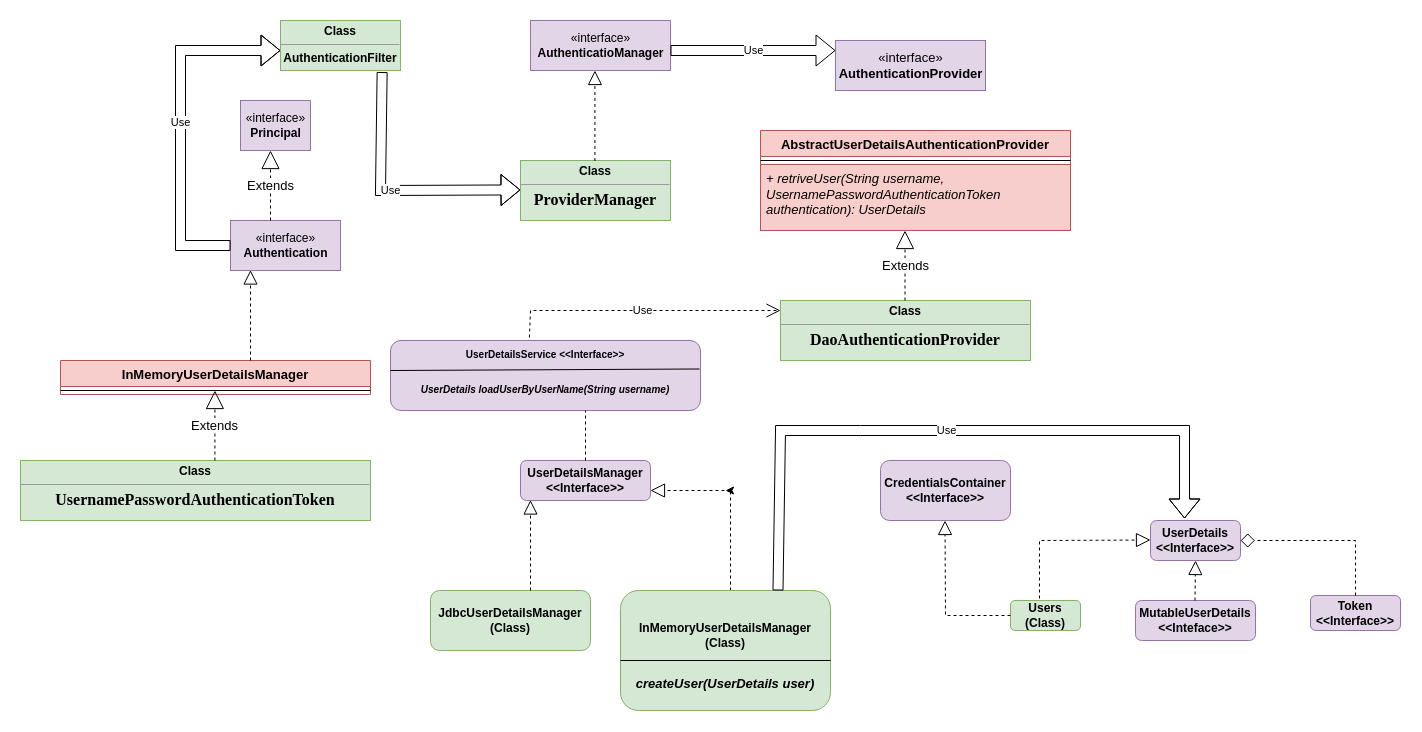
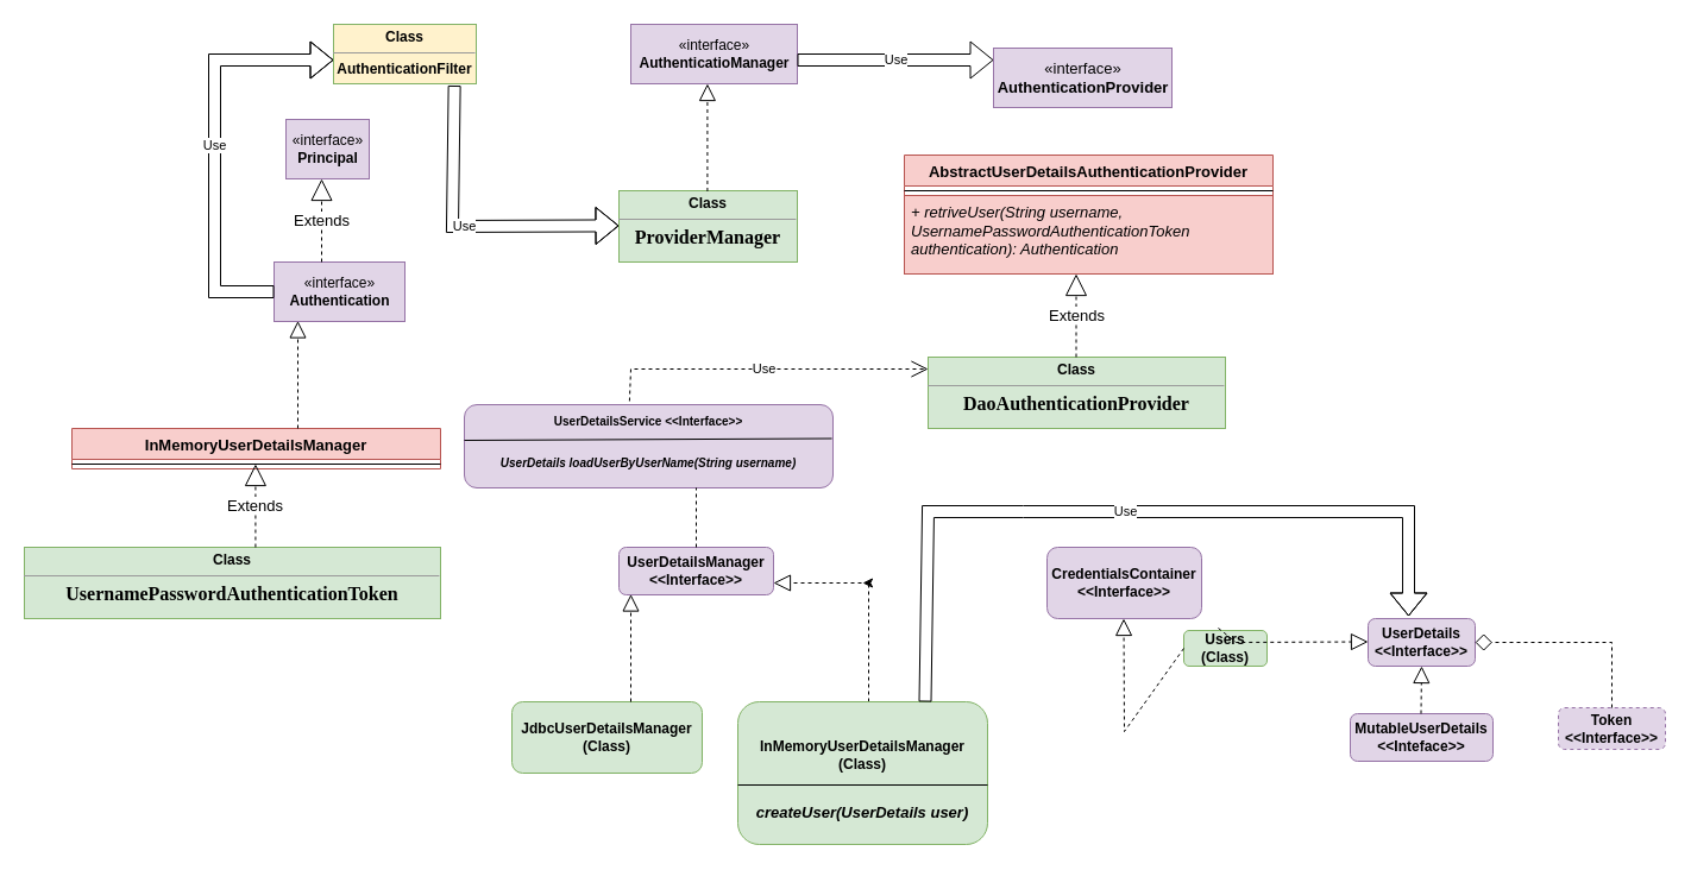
  <mxCell id="0" />
  <mxCell id="1" parent="0" />
  <mxCell id="2" value="UserDetailsManager &amp;lt;&amp;lt;Interface&amp;gt;&amp;gt;" style="rounded=1;whiteSpace=wrap;html=1;fontStyle=1;fillColor=#e1d5e7;strokeColor=#9673a6;" parent="1" vertex="1"><mxGeometry x="520" y="460" width="130" height="40" as="geometry" /></mxCell>
  <mxCell id="3" value="&lt;div style=&quot;&quot;&gt;&lt;span style=&quot;background-color: initial;&quot;&gt;&lt;sup style=&quot;&quot;&gt;UserDetailsService &amp;lt;&amp;lt;Interface&amp;gt;&amp;gt;&lt;/sup&gt;&lt;/span&gt;&lt;/div&gt;&lt;div style=&quot;&quot;&gt;&lt;span style=&quot;background-color: initial;&quot;&gt;&lt;sup&gt;&lt;br&gt;&lt;/sup&gt;&lt;/span&gt;&lt;/div&gt;&lt;div style=&quot;&quot;&gt;&lt;span style=&quot;background-color: initial;&quot;&gt;&lt;sup style=&quot;&quot;&gt;&lt;i style=&quot;&quot;&gt;UserDetails loadUserByUserName(String username)&lt;/i&gt;&lt;/sup&gt;&lt;/span&gt;&lt;/div&gt;" style="rounded=1;whiteSpace=wrap;html=1;fillColor=#e1d5e7;strokeColor=#9673a6;fontStyle=1;align=center;" parent="1" vertex="1"><mxGeometry x="390" y="340" width="310" height="70" as="geometry" /></mxCell>
  <mxCell id="4" value="&lt;b&gt;JdbcUserDetailsManager (Class)&lt;/b&gt;" style="rounded=1;whiteSpace=wrap;html=1;fillColor=#d5e8d4;strokeColor=#82b366;" parent="1" vertex="1"><mxGeometry x="430" y="590" width="160" height="60" as="geometry" /></mxCell>
  <mxCell id="5" style="edgeStyle=orthogonalEdgeStyle;rounded=0;orthogonalLoop=1;jettySize=auto;html=1;dashed=1;fontSize=13;" parent="1" source="6" edge="1"><mxGeometry relative="1" as="geometry"><mxPoint x="725" y="490" as="targetPoint" /><Array as="points"><mxPoint x="730" y="490" /></Array></mxGeometry></mxCell>
  <mxCell id="6" value="&lt;br&gt;&lt;p class=&quot;p1&quot;&gt;InMemoryUserDetailsManager (Class)&lt;/p&gt;&lt;br&gt;&lt;i&gt;&lt;font style=&quot;font-size: 13px;&quot;&gt;createUser(UserDetails user)&lt;/font&gt;&lt;/i&gt;&lt;br&gt;&amp;nbsp;" style="rounded=1;whiteSpace=wrap;html=1;fillColor=#d5e8d4;strokeColor=#82b366;fontStyle=1;align=center;verticalAlign=middle;" parent="1" vertex="1"><mxGeometry x="620" y="590" width="210" height="120" as="geometry" /></mxCell>
  <mxCell id="7" style="edgeStyle=orthogonalEdgeStyle;rounded=0;orthogonalLoop=1;jettySize=auto;html=1;exitX=0.5;exitY=1;exitDx=0;exitDy=0;" parent="1" source="6" target="6" edge="1"><mxGeometry relative="1" as="geometry" /></mxCell>
  <mxCell id="8" value="" style="endArrow=none;html=1;rounded=0;" parent="1" edge="1"><mxGeometry width="50" height="50" relative="1" as="geometry"><mxPoint x="620" y="660" as="sourcePoint" /><mxPoint x="830" y="660" as="targetPoint" /></mxGeometry></mxCell>
  <mxCell id="9" value="" style="endArrow=none;html=1;rounded=0;fontSize=13;entryX=0.997;entryY=0.407;entryDx=0;entryDy=0;entryPerimeter=0;" parent="1" target="3" edge="1"><mxGeometry width="50" height="50" relative="1" as="geometry"><mxPoint x="390" y="370" as="sourcePoint" /><mxPoint x="440" y="320" as="targetPoint" /></mxGeometry></mxCell>
  <mxCell id="10" value="«interface»&lt;br&gt;&lt;b&gt;AuthenticationProvider&lt;/b&gt;" style="html=1;fontSize=13;fillColor=#e1d5e7;strokeColor=#9673a6;" parent="1" vertex="1"><mxGeometry x="835" y="40" width="150" height="50" as="geometry" /></mxCell>
  <mxCell id="11" value="AbstractUserDetailsAuthenticationProvider" style="swimlane;fontStyle=1;align=center;verticalAlign=top;childLayout=stackLayout;horizontal=1;startSize=26;horizontalStack=0;resizeParent=1;resizeParentMax=0;resizeLast=0;collapsible=1;marginBottom=0;fontSize=13;fillColor=#f8cecc;strokeColor=#b85450;" parent="1" vertex="1"><mxGeometry x="760" y="130" width="310" height="100" as="geometry"><mxRectangle x="370" y="40" width="110" height="30" as="alternateBounds" /></mxGeometry></mxCell>
  <mxCell id="12" value="" style="line;strokeWidth=1;fillColor=none;align=left;verticalAlign=middle;spacingTop=-1;spacingLeft=3;spacingRight=3;rotatable=0;labelPosition=right;points=[];portConstraint=eastwest;fontSize=13;" parent="11" vertex="1"><mxGeometry y="26" width="310" height="8" as="geometry" /></mxCell>
- <mxCell id="13" value="+ retriveUser(String username, UsernamePasswordAuthenticationToken authentication): UserDetails" style="text;strokeColor=#b85450;fillColor=#f8cecc;align=left;verticalAlign=top;spacingLeft=4;spacingRight=4;overflow=hidden;rotatable=0;points=[[0,0.5],[1,0.5]];portConstraint=eastwest;fontSize=13;fontStyle=2;whiteSpace=wrap;" parent="11" vertex="1"><mxGeometry y="34" width="310" height="66" as="geometry" /></mxCell>
+ <mxCell id="13" value="+ retriveUser(String username, UsernamePasswordAuthenticationToken authentication): Authentication" style="text;strokeColor=#b85450;fillColor=#f8cecc;align=left;verticalAlign=top;spacingLeft=4;spacingRight=4;overflow=hidden;rotatable=0;points=[[0,0.5],[1,0.5]];portConstraint=eastwest;fontSize=13;fontStyle=2;whiteSpace=wrap;" parent="11" vertex="1"><mxGeometry y="34" width="310" height="66" as="geometry" /></mxCell>
  <mxCell id="14" value="&lt;p style=&quot;margin: 4px 0px 0px;&quot;&gt;&lt;b&gt;Class&lt;/b&gt;&lt;/p&gt;&lt;hr size=&quot;1&quot;&gt;&lt;div style=&quot;height:2px;&quot;&gt;&lt;p style=&quot;margin: 0px; font-variant-numeric: normal; font-variant-east-asian: normal; font-stretch: normal; font-size: 16px; line-height: normal; font-family: Menlo;&quot; class=&quot;p1&quot;&gt;&lt;b&gt;DaoAuthenticationProvider&lt;/b&gt;&lt;/p&gt;&lt;/div&gt;" style="verticalAlign=top;align=center;overflow=fill;fontSize=12;fontFamily=Helvetica;html=1;fillColor=#d5e8d4;strokeColor=#82b366;" parent="1" vertex="1"><mxGeometry x="780" y="300" width="250" height="60" as="geometry" /></mxCell>
  <mxCell id="15" value="" style="endArrow=none;dashed=1;endFill=0;endSize=12;html=1;rounded=0;fontSize=13;exitX=0.5;exitY=0;exitDx=0;exitDy=0;entryX=0.629;entryY=1;entryDx=0;entryDy=0;entryPerimeter=0;" parent="1" source="2" target="3" edge="1"><mxGeometry width="160" relative="1" as="geometry"><mxPoint x="580" y="440" as="sourcePoint" /><mxPoint x="740" y="440" as="targetPoint" /></mxGeometry></mxCell>
  <mxCell id="16" value="" style="endArrow=block;dashed=1;endFill=0;endSize=12;html=1;rounded=0;fontSize=13;exitX=0.5;exitY=0;exitDx=0;exitDy=0;entryX=0.077;entryY=0.988;entryDx=0;entryDy=0;entryPerimeter=0;" parent="1" target="2" edge="1"><mxGeometry width="160" relative="1" as="geometry"><mxPoint x="530.01" y="590" as="sourcePoint" /><mxPoint x="530" y="540" as="targetPoint" /></mxGeometry></mxCell>
  <mxCell id="17" value="" style="endArrow=block;dashed=1;endFill=0;endSize=12;html=1;rounded=0;fontSize=13;entryX=1;entryY=0.75;entryDx=0;entryDy=0;" parent="1" target="2" edge="1"><mxGeometry width="160" relative="1" as="geometry"><mxPoint x="730" y="490" as="sourcePoint" /><mxPoint x="700" y="490" as="targetPoint" /><Array as="points"><mxPoint x="720" y="490" /></Array></mxGeometry></mxCell>
  <mxCell id="18" value="Extends" style="endArrow=block;endSize=16;endFill=0;html=1;rounded=0;dashed=1;fontSize=13;" parent="1" edge="1"><mxGeometry width="160" relative="1" as="geometry"><mxPoint x="904.5" y="300" as="sourcePoint" /><mxPoint x="904.5" y="230" as="targetPoint" /></mxGeometry></mxCell>
  <mxCell id="19" value="UserDetails &amp;lt;&amp;lt;Interface&amp;gt;&amp;gt;" style="rounded=1;whiteSpace=wrap;html=1;fontStyle=1;align=center;fillColor=#e1d5e7;strokeColor=#9673a6;" parent="1" vertex="1"><mxGeometry x="1150" y="520" width="90" height="40" as="geometry" /></mxCell>
- <mxCell id="20" value="&lt;b&gt;Users (Class)&lt;/b&gt;" style="rounded=1;whiteSpace=wrap;html=1;fillColor=#d5e8d4;strokeColor=#82b366;" parent="1" vertex="1"><mxGeometry x="1010" y="600" width="70" height="30" as="geometry" /></mxCell>
+ <mxCell id="20" value="&lt;b&gt;Users (Class)&lt;/b&gt;" style="rounded=1;whiteSpace=wrap;html=1;fillColor=#d5e8d4;strokeColor=#82b366;" parent="1" vertex="1"><mxGeometry x="995" y="530" width="70" height="30" as="geometry" /></mxCell>
  <mxCell id="21" value="&lt;b&gt;MutableUserDetails &amp;lt;&amp;lt;Inteface&amp;gt;&amp;gt;&lt;/b&gt;" style="rounded=1;whiteSpace=wrap;html=1;fillColor=#e1d5e7;strokeColor=#9673a6;" parent="1" vertex="1"><mxGeometry x="1135" y="600" width="120" height="40" as="geometry" /></mxCell>
- <mxCell id="22" value="Token &amp;lt;&amp;lt;Interface&amp;gt;&amp;gt;" style="rounded=1;whiteSpace=wrap;html=1;fontStyle=1;fillColor=#e1d5e7;strokeColor=#9673a6;" parent="1" vertex="1"><mxGeometry x="1310" y="595" width="90" height="35" as="geometry" /></mxCell>
+ <mxCell id="22" value="Token &amp;lt;&amp;lt;Interface&amp;gt;&amp;gt;" style="rounded=1;whiteSpace=wrap;html=1;fontStyle=1;fillColor=#e1d5e7;strokeColor=#9673a6;dashed=1;" parent="1" vertex="1"><mxGeometry x="1310" y="595" width="90" height="35" as="geometry" /></mxCell>
  <mxCell id="23" value="CredentialsContainer &amp;lt;&amp;lt;Interface&amp;gt;&amp;gt;" style="rounded=1;whiteSpace=wrap;html=1;fontStyle=1;fillColor=#e1d5e7;strokeColor=#9673a6;" parent="1" vertex="1"><mxGeometry x="880" y="460" width="130" height="60" as="geometry" /></mxCell>
  <mxCell id="24" value="" style="endArrow=block;dashed=1;endFill=0;endSize=12;html=1;rounded=0;fontSize=13;exitX=0;exitY=0.5;exitDx=0;exitDy=0;" parent="1" source="20" edge="1"><mxGeometry width="160" relative="1" as="geometry"><mxPoint x="945" y="610" as="sourcePoint" /><mxPoint x="944.5" y="520" as="targetPoint" /><Array as="points"><mxPoint x="945" y="615" /></Array></mxGeometry></mxCell>
  <mxCell id="25" value="" style="endArrow=block;dashed=1;endFill=0;endSize=12;html=1;rounded=0;fontSize=13;exitX=0.414;exitY=-0.067;exitDx=0;exitDy=0;exitPerimeter=0;" parent="1" source="20" edge="1"><mxGeometry width="160" relative="1" as="geometry"><mxPoint x="990" y="539.5" as="sourcePoint" /><mxPoint x="1150" y="539.5" as="targetPoint" /><Array as="points"><mxPoint x="1039" y="540" /></Array></mxGeometry></mxCell>
  <mxCell id="26" value="" style="endArrow=block;dashed=1;endFill=0;endSize=12;html=1;rounded=0;fontSize=13;entryX=0.5;entryY=1;entryDx=0;entryDy=0;" parent="1" target="19" edge="1"><mxGeometry width="160" relative="1" as="geometry"><mxPoint x="1194.5" y="600" as="sourcePoint" /><mxPoint x="1194.5" y="570" as="targetPoint" /></mxGeometry></mxCell>
  <mxCell id="27" value="" style="endArrow=diamond;dashed=1;endFill=0;endSize=12;html=1;rounded=0;fontSize=13;exitX=0.5;exitY=0;exitDx=0;exitDy=0;entryX=1;entryY=0.5;entryDx=0;entryDy=0;" parent="1" source="22" target="19" edge="1"><mxGeometry width="160" relative="1" as="geometry"><mxPoint x="1360" y="570" as="sourcePoint" /><mxPoint x="1520" y="570" as="targetPoint" /><Array as="points"><mxPoint x="1355" y="540" /></Array></mxGeometry></mxCell>
  <mxCell id="28" value="Use" style="endArrow=open;endSize=12;dashed=1;html=1;rounded=0;exitX=0.448;exitY=-0.043;exitDx=0;exitDy=0;exitPerimeter=0;" parent="1" source="3" edge="1"><mxGeometry width="160" relative="1" as="geometry"><mxPoint x="620" y="310" as="sourcePoint" /><mxPoint x="780" y="310" as="targetPoint" /><Array as="points"><mxPoint x="530" y="310" /></Array></mxGeometry></mxCell>
  <mxCell id="29" value="Use" style="endArrow=open;dashed=0;html=1;rounded=0;entryX=0.378;entryY=-0.05;entryDx=0;entryDy=0;entryPerimeter=0;shape=flexArrow;exitX=0.75;exitY=0;exitDx=0;exitDy=0;" parent="1" source="6" target="19" edge="1"><mxGeometry width="160" relative="1" as="geometry"><mxPoint x="830" y="660" as="sourcePoint" /><mxPoint x="990" y="660" as="targetPoint" /><Array as="points"><mxPoint x="780" y="430" /><mxPoint x="860" y="430" /><mxPoint x="1184" y="430" /></Array></mxGeometry></mxCell>
  <mxCell id="30" value="«interface»&lt;br&gt;&lt;b&gt;AuthenticatioManager&lt;/b&gt;" style="html=1;fillColor=#e1d5e7;strokeColor=#9673a6;" parent="1" vertex="1"><mxGeometry x="530" y="20" width="140" height="50" as="geometry" /></mxCell>
  <mxCell id="31" value="&lt;p style=&quot;margin: 4px 0px 0px;&quot;&gt;&lt;b&gt;Class&lt;/b&gt;&lt;/p&gt;&lt;hr size=&quot;1&quot;&gt;&lt;div style=&quot;height:2px;&quot;&gt;&lt;p style=&quot;margin: 0px; font-variant-numeric: normal; font-variant-east-asian: normal; font-stretch: normal; font-size: 16px; line-height: normal; font-family: Menlo;&quot; class=&quot;p1&quot;&gt;&lt;b&gt;ProviderManager&lt;/b&gt;&lt;/p&gt;&lt;/div&gt;" style="verticalAlign=top;align=center;overflow=fill;fontSize=12;fontFamily=Helvetica;html=1;fillColor=#d5e8d4;strokeColor=#82b366;" parent="1" vertex="1"><mxGeometry x="520" y="160" width="150" height="60" as="geometry" /></mxCell>
  <mxCell id="32" value="" style="endArrow=block;dashed=1;endFill=0;endSize=12;html=1;rounded=0;fontSize=13;exitX=0.5;exitY=0;exitDx=0;exitDy=0;entryX=0.077;entryY=0.988;entryDx=0;entryDy=0;entryPerimeter=0;" parent="1" edge="1"><mxGeometry width="160" relative="1" as="geometry"><mxPoint x="594.41" y="160.48" as="sourcePoint" /><mxPoint x="594.41" y="70" as="targetPoint" /></mxGeometry></mxCell>
  <mxCell id="33" value="Use" style="endArrow=open;dashed=0;html=1;rounded=0;shape=flexArrow;" parent="1" edge="1"><mxGeometry width="160" relative="1" as="geometry"><mxPoint x="670" y="50" as="sourcePoint" /><mxPoint x="835" y="50" as="targetPoint" /><Array as="points" /></mxGeometry></mxCell>
- <mxCell id="34" value="&lt;p style=&quot;margin: 4px 0px 0px;&quot;&gt;&lt;b&gt;Class&lt;/b&gt;&lt;/p&gt;&lt;hr size=&quot;1&quot;&gt;&lt;div style=&quot;height:2px;&quot;&gt;&lt;b&gt;AuthenticationFilter&lt;/b&gt;&lt;/div&gt;" style="verticalAlign=top;align=center;overflow=fill;fontSize=12;fontFamily=Helvetica;html=1;fillColor=#d5e8d4;strokeColor=#82b366;" parent="1" vertex="1"><mxGeometry x="280" y="20" width="120" height="50" as="geometry" /></mxCell>
+ <mxCell id="34" value="&lt;p style=&quot;margin: 4px 0px 0px;&quot;&gt;&lt;b&gt;Class&lt;/b&gt;&lt;/p&gt;&lt;hr size=&quot;1&quot;&gt;&lt;div style=&quot;height:2px;&quot;&gt;&lt;b&gt;AuthenticationFilter&lt;/b&gt;&lt;/div&gt;" style="verticalAlign=top;align=center;overflow=fill;fontSize=12;fontFamily=Helvetica;html=1;fillColor=#fff2cc;strokeColor=#82b366;" parent="1" vertex="1"><mxGeometry x="280" y="20" width="120" height="50" as="geometry" /></mxCell>
  <mxCell id="35" value="Use" style="endArrow=open;dashed=0;html=1;rounded=0;shape=flexArrow;exitX=0.847;exitY=1.03;exitDx=0;exitDy=0;exitPerimeter=0;" parent="1" source="34" edge="1"><mxGeometry width="160" relative="1" as="geometry"><mxPoint x="390" y="189.41" as="sourcePoint" /><mxPoint x="520" y="189.41" as="targetPoint" /><Array as="points"><mxPoint x="380" y="190" /></Array></mxGeometry></mxCell>
  <mxCell id="36" value="«interface»&lt;br&gt;&lt;b&gt;Authentication&lt;/b&gt;" style="html=1;fillColor=#e1d5e7;strokeColor=#9673a6;" parent="1" vertex="1"><mxGeometry x="230" y="220" width="110" height="50" as="geometry" /></mxCell>
  <mxCell id="37" value="«interface»&lt;br&gt;&lt;b&gt;Principal&lt;/b&gt;" style="html=1;fillColor=#e1d5e7;strokeColor=#9673a6;" parent="1" vertex="1"><mxGeometry x="240" y="100" width="70" height="50" as="geometry" /></mxCell>
  <mxCell id="38" value="Extends" style="endArrow=block;endSize=16;endFill=0;html=1;rounded=0;dashed=1;fontSize=13;" parent="1" edge="1"><mxGeometry width="160" relative="1" as="geometry"><mxPoint x="270" y="220" as="sourcePoint" /><mxPoint x="270" y="150" as="targetPoint" /></mxGeometry></mxCell>
  <mxCell id="39" value="Use" style="endArrow=open;dashed=0;html=1;rounded=0;shape=flexArrow;exitX=0;exitY=0.5;exitDx=0;exitDy=0;" parent="1" source="36" edge="1"><mxGeometry width="160" relative="1" as="geometry"><mxPoint x="180" y="170" as="sourcePoint" /><mxPoint x="280" y="50" as="targetPoint" /><Array as="points"><mxPoint x="180" y="245" /><mxPoint x="180" y="50" /></Array></mxGeometry></mxCell>
  <mxCell id="40" value="&lt;p style=&quot;margin: 4px 0px 0px;&quot;&gt;&lt;b&gt;Class&lt;/b&gt;&lt;/p&gt;&lt;hr size=&quot;1&quot;&gt;&lt;div style=&quot;height:2px;&quot;&gt;&lt;p style=&quot;margin: 0px; font-variant-numeric: normal; font-variant-east-asian: normal; font-stretch: normal; font-size: 16px; line-height: normal; font-family: Menlo;&quot; class=&quot;p1&quot;&gt;&lt;b&gt;UsernamePasswordAuthenticationToken&lt;/b&gt;&lt;/p&gt;&lt;/div&gt;" style="verticalAlign=top;align=center;overflow=fill;fontSize=12;fontFamily=Helvetica;html=1;fillColor=#d5e8d4;strokeColor=#82b366;" parent="1" vertex="1"><mxGeometry x="20" y="460" width="350" height="60" as="geometry" /></mxCell>
  <mxCell id="41" value="InMemoryUserDetailsManager" style="swimlane;fontStyle=1;align=center;verticalAlign=top;childLayout=stackLayout;horizontal=1;startSize=26;horizontalStack=0;resizeParent=1;resizeParentMax=0;resizeLast=0;collapsible=1;marginBottom=0;fontSize=13;fillColor=#f8cecc;strokeColor=#b85450;" parent="1" vertex="1"><mxGeometry x="60" y="360" width="310" height="34" as="geometry"><mxRectangle x="370" y="40" width="110" height="30" as="alternateBounds" /></mxGeometry></mxCell>
  <mxCell id="42" value="" style="line;strokeWidth=1;fillColor=none;align=left;verticalAlign=middle;spacingTop=-1;spacingLeft=3;spacingRight=3;rotatable=0;labelPosition=right;points=[];portConstraint=eastwest;fontSize=13;" parent="41" vertex="1"><mxGeometry y="26" width="310" height="8" as="geometry" /></mxCell>
  <mxCell id="43" value="Extends" style="endArrow=block;endSize=16;endFill=0;html=1;rounded=0;dashed=1;fontSize=13;" parent="1" edge="1"><mxGeometry width="160" relative="1" as="geometry"><mxPoint x="214.41" y="460" as="sourcePoint" /><mxPoint x="214.41" y="390" as="targetPoint" /></mxGeometry></mxCell>
  <mxCell id="44" value="" style="endArrow=block;dashed=1;endFill=0;endSize=12;html=1;rounded=0;fontSize=13;exitX=0.5;exitY=0;exitDx=0;exitDy=0;entryX=0.077;entryY=0.988;entryDx=0;entryDy=0;entryPerimeter=0;" parent="1" edge="1"><mxGeometry width="160" relative="1" as="geometry"><mxPoint x="250" y="360" as="sourcePoint" /><mxPoint x="250" y="269.52" as="targetPoint" /></mxGeometry></mxCell>
